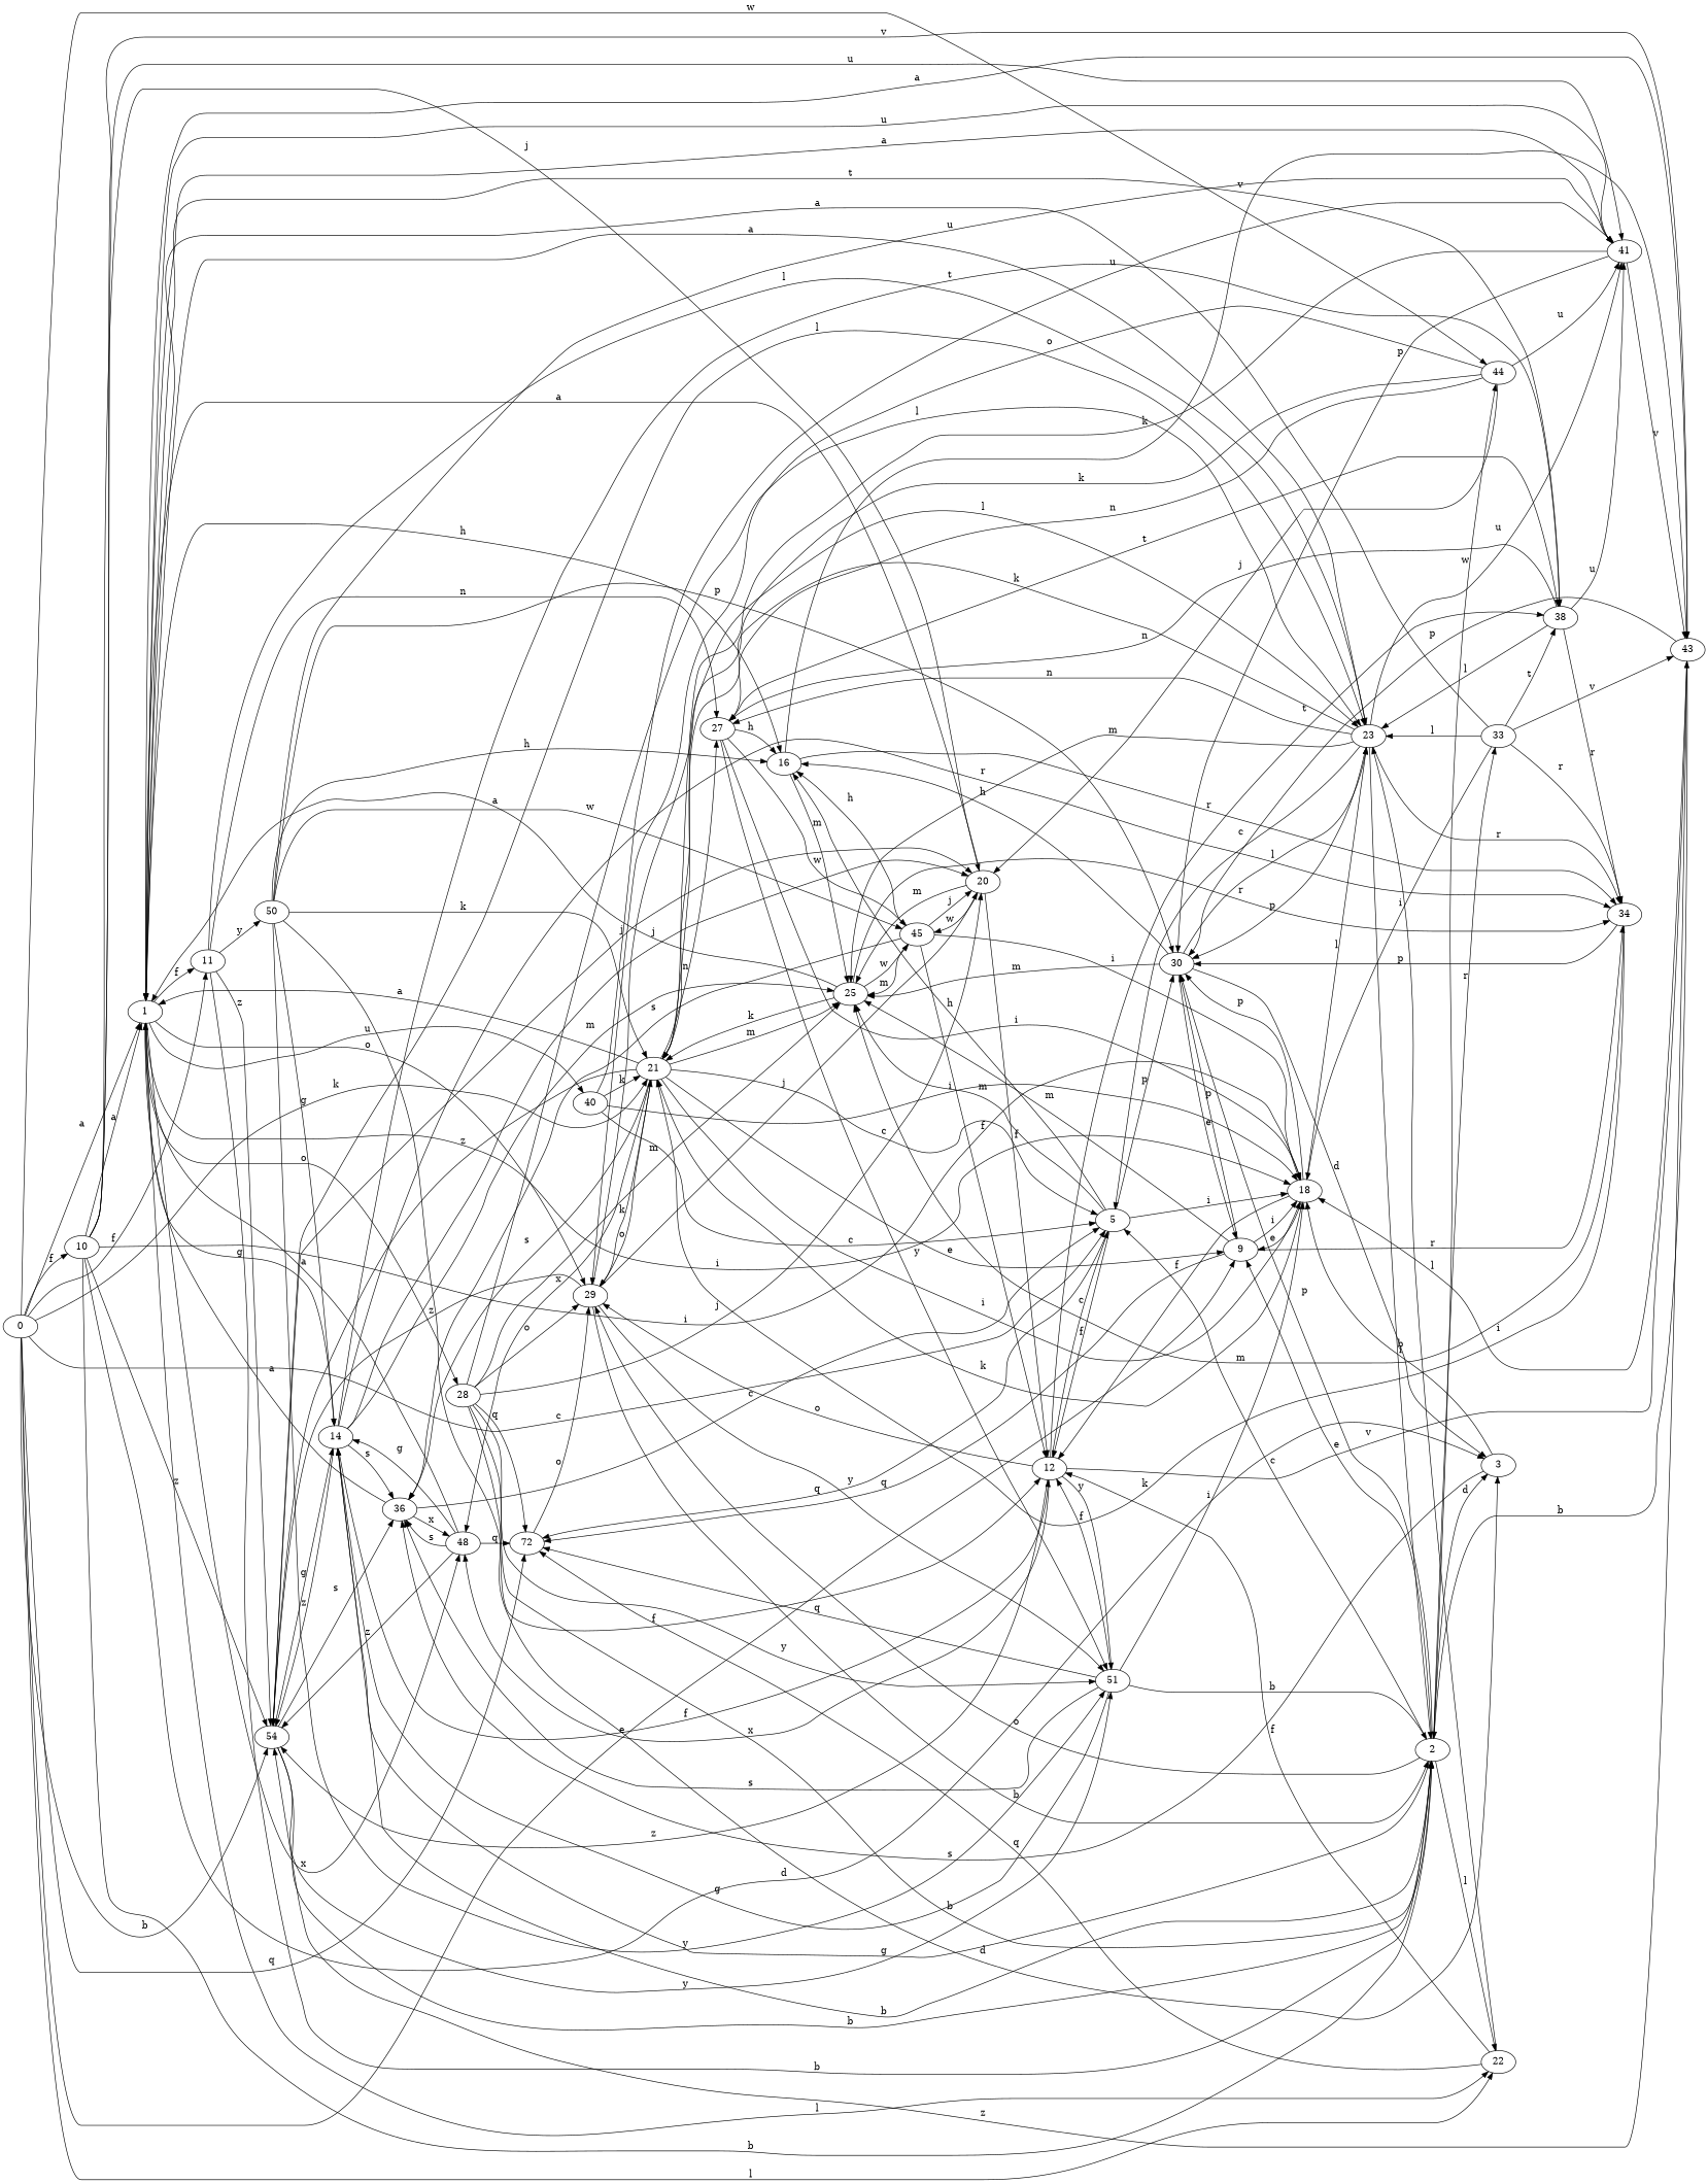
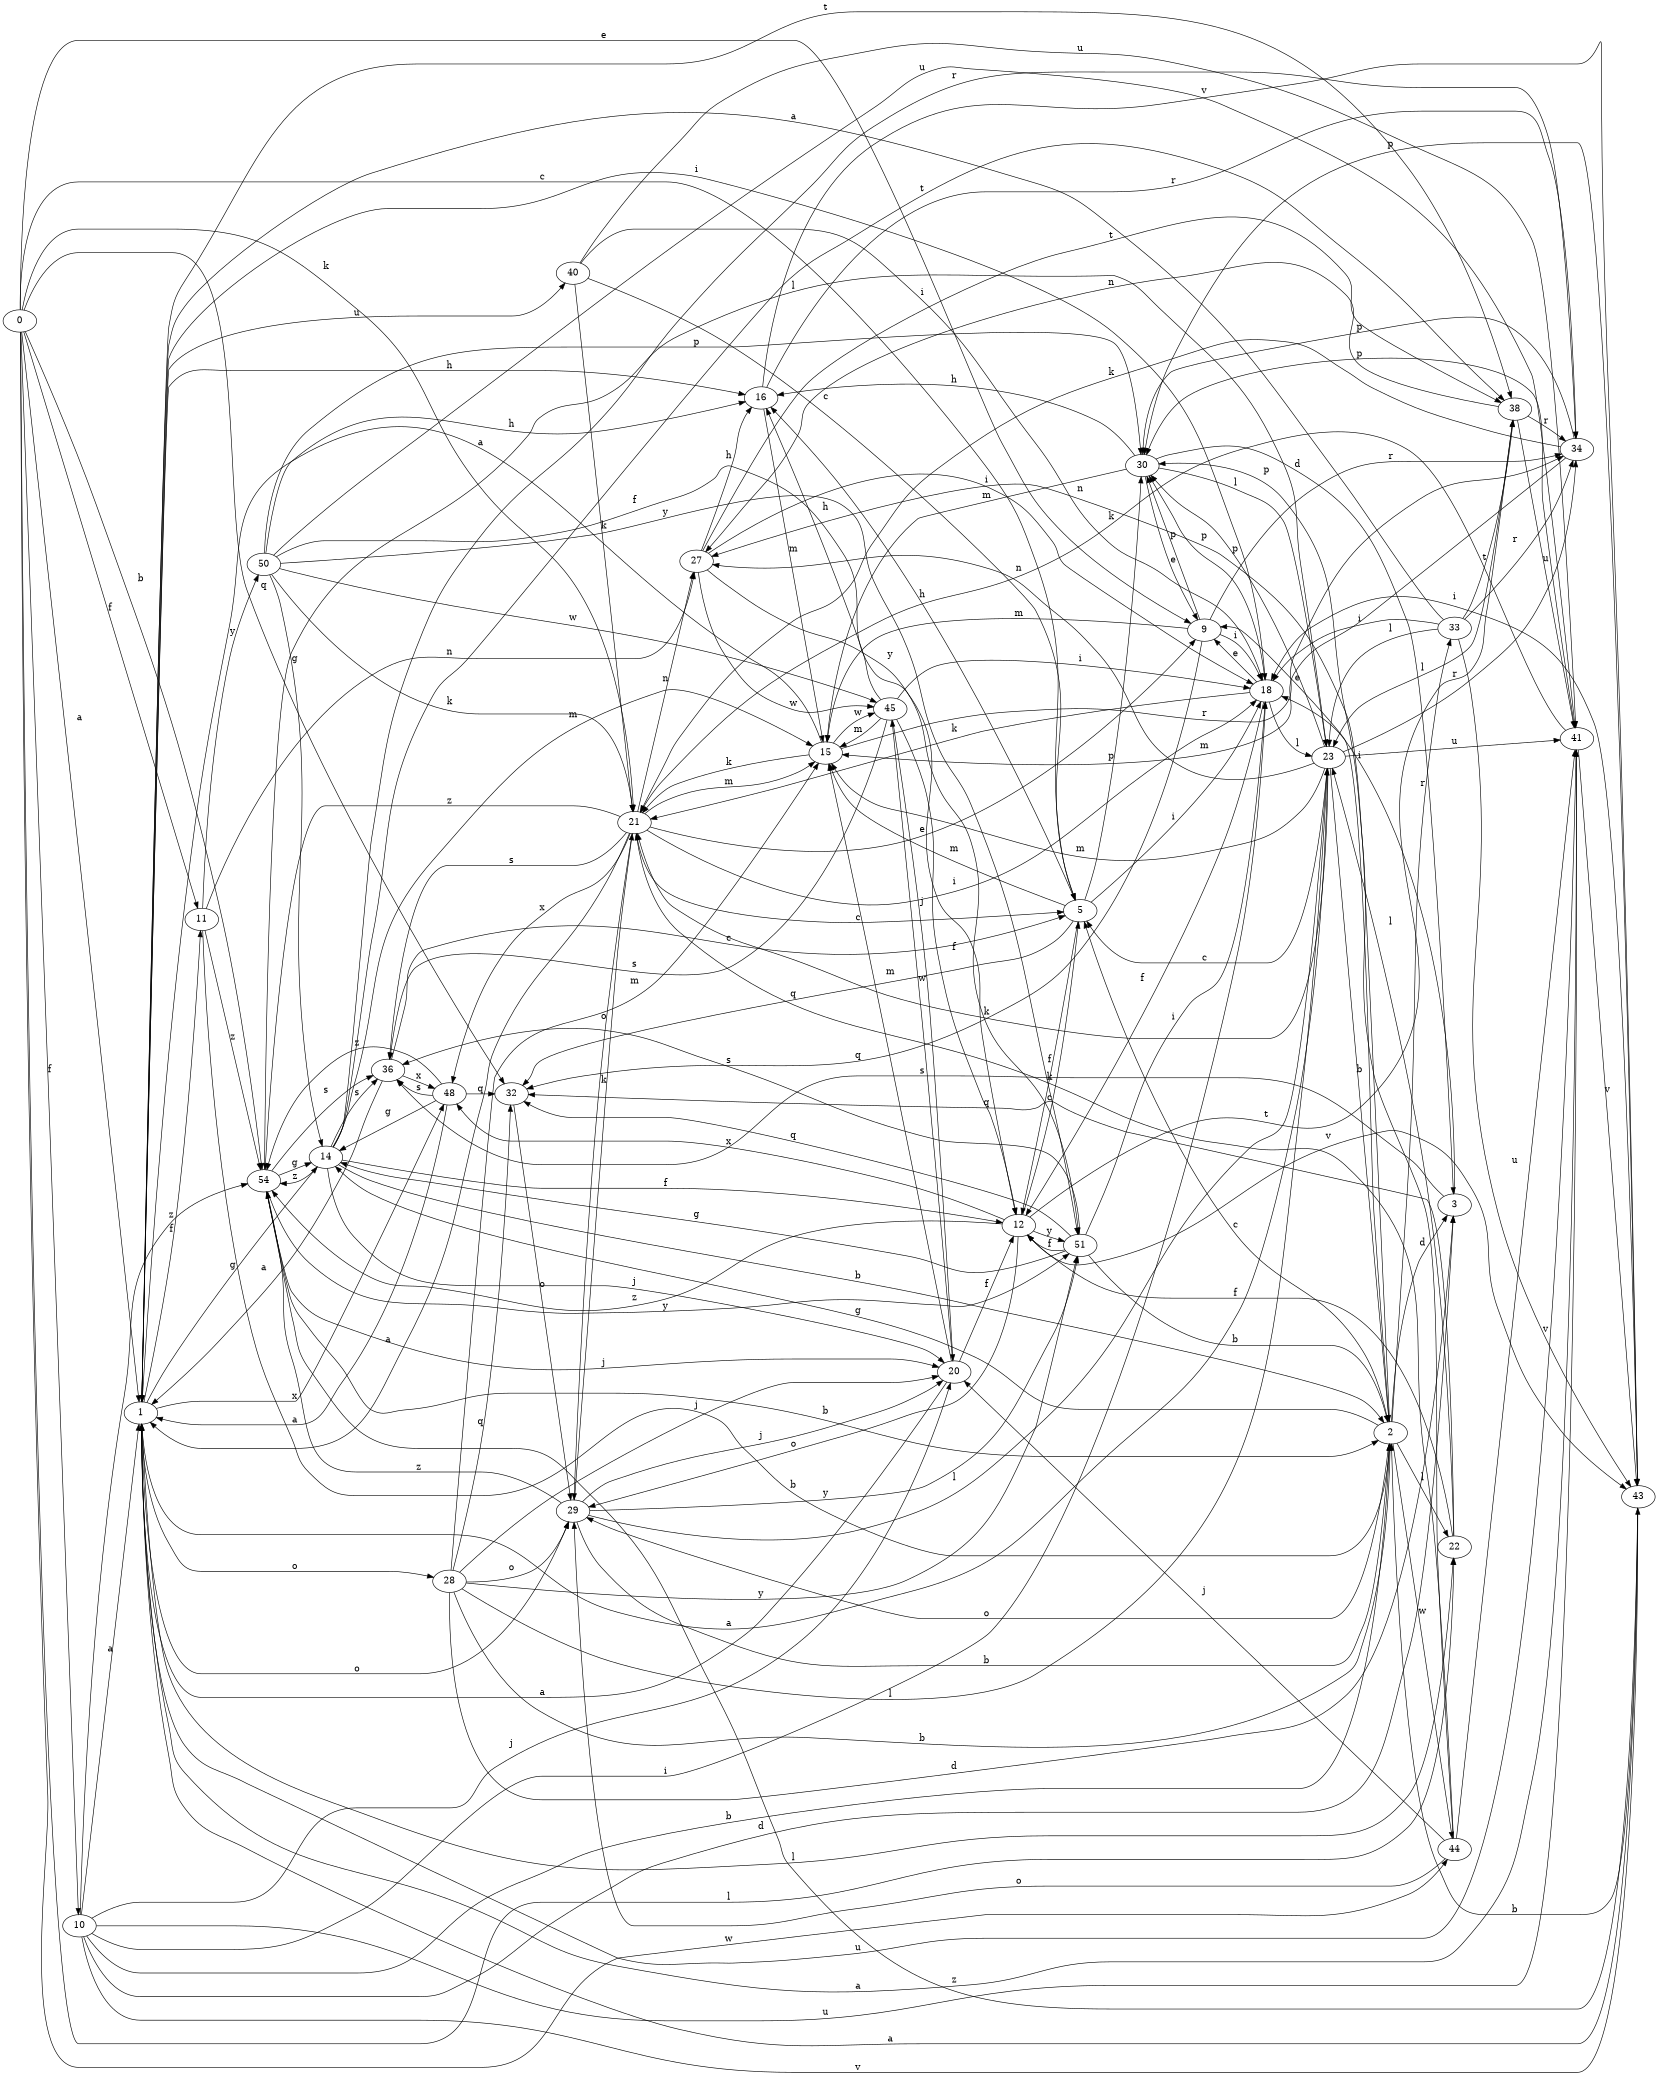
  strict digraph {
    rankdir=LR
    0
    1
    5
    9
    10
    11
    21
    22
-   32 [label=72]
+   32
    44
    54
    14
    16
    18
    28
    29
    38
    40
    41
    48
    30
    12
-   25
+   25 [label=15]
    34
    2
    n26 [label=3]
    20
    43
    23
    27
    50
    36
    51
    33
    45
    0 -> 1 [label=a]
    0 -> 5 [label=c]
    0 -> 9 [label=e]
    0 -> 10 [label=f]
    0 -> 11 [label=f]
    0 -> 21 [label=k]
    0 -> 22 [label=l]
    0 -> 32 [label=q]
    0 -> 44 [label=w]
    0 -> 54 [label=b]
    1 -> 11 [label=f]
    1 -> 22 [label=l]
    1 -> 14 [label=g]
    1 -> 16 [label=h]
    1 -> 18 [label=i]
    1 -> 28 [label=o]
    1 -> 29 [label=o]
    1 -> 38 [label=t]
    1 -> 40 [label=u]
    1 -> 41 [label=u]
    1 -> 48 [label=x]
    5 -> 32 [label=q]
    5 -> 16 [label=h]
    5 -> 18 [label=i]
    5 -> 30 [label=p]
    5 -> 12 [label=f]
    5 -> 25 [label=m]
    9 -> 32 [label=q]
    9 -> 18 [label=i]
    9 -> 30 [label=p]
    9 -> 25 [label=m]
    9 -> 34 [label=r]
    10 -> 1 [label=a]
    10 -> 54 [label=z]
    10 -> 18 [label=i]
    10 -> 41 [label=u]
    10 -> 2 [label=b]
    10 -> n26 [label=d]
    10 -> 20 [label=j]
    10 -> 43 [label=v]
    11 -> 54 [label=z]
    11 -> 2 [label=b]
-   11 -> 23 [label=l]
    11 -> 27 [label=n]
    11 -> 50 [label=y]
    21 -> 1 [label=a]
    21 -> 5 [label=c]
    21 -> 9 [label=e]
    21 -> 54 [label=z]
    21 -> 18 [label=i]
    21 -> 29 [label=o]
    21 -> 48 [label=x]
    21 -> 25 [label=m]
    21 -> 27 [label=n]
    21 -> 36 [label=s]
    22 -> 32 [label=q]
    22 -> 12 [label=f]
    22 -> 23 [label=l]
    32 -> 29 [label=o]
    44 -> 21 [label=k]
    44 -> 29 [label=o]
    44 -> 41 [label=u]
    44 -> 20 [label=j]
    44 -> 27 [label=n]
    54 -> 14 [label=g]
    54 -> 2 [label=b]
    54 -> 20 [label=j]
    54 -> 23 [label=l]
    54 -> 36 [label=s]
    54 -> 51 [label=y]
    14 -> 54 [label=z]
    14 -> 38 [label=t]
    14 -> 12 [label=f]
    14 -> 25 [label=m]
    14 -> 34 [label=r]
    14 -> 2 [label=b]
    14 -> 20 [label=j]
    14 -> 36 [label=s]
    16 -> 25 [label=m]
    16 -> 34 [label=r]
    16 -> 43 [label=v]
    18 -> 9 [label=e]
    18 -> 21 [label=k]
    18 -> 30 [label=p]
    18 -> 12 [label=f]
    18 -> 23 [label=l]
    28 -> 32 [label=q]
    28 -> 29 [label=o]
    28 -> 25 [label=m]
    28 -> 2 [label=b]
    28 -> n26 [label=d]
    28 -> 20 [label=j]
    28 -> 23 [label=l]
    28 -> 51 [label=y]
    29 -> 21 [label=k]
    29 -> 54 [label=z]
    29 -> 2 [label=b]
    29 -> 20 [label=j]
    29 -> 23 [label=l]
    29 -> 51 [label=y]
    38 -> 41 [label=u]
    38 -> 34 [label=r]
    38 -> 23 [label=l]
    38 -> 27 [label=n]
    40 -> 5 [label=c]
    40 -> 21 [label=k]
    40 -> 18 [label=i]
    40 -> 41 [label=u]
    41 -> 1 [label=a]
    41 -> 21 [label=k]
    41 -> 30 [label=p]
    41 -> 43 [label=v]
    48 -> 1 [label=a]
    48 -> 32 [label=q]
    48 -> 54 [label=z]
    48 -> 14 [label=g]
    48 -> 36 [label=s]
    30 -> 9 [label=e]
    30 -> 16 [label=h]
    30 -> 25 [label=m]
    30 -> n26 [label=d]
    30 -> 23 [label=l]
    12 -> 5 [label=c]
    12 -> 54 [label=z]
    12 -> 29 [label=o]
    12 -> 38 [label=t]
    12 -> 48 [label=x]
    12 -> 43 [label=v]
    12 -> 51 [label=y]
    25 -> 1 [label=a]
    25 -> 21 [label=k]
    25 -> 34 [label=r]
    25 -> 45 [label=w]
    34 -> 21 [label=k]
    34 -> 30 [label=p]
    34 -> 25 [label=m]
    2 -> 5 [label=c]
    2 -> 9 [label=e]
    2 -> 22 [label=l]
    2 -> 44 [label=w]
    2 -> 14 [label=g]
    2 -> 29 [label=o]
    2 -> 30 [label=p]
    2 -> n26 [label=d]
    2 -> 33 [label=r]
    n26 -> 18 [label=i]
    n26 -> 36 [label=s]
    20 -> 1 [label=a]
    20 -> 12 [label=f]
    20 -> 25 [label=m]
    20 -> 45 [label=w]
    43 -> 1 [label=a]
    43 -> 54 [label=z]
    43 -> 18 [label=i]
    43 -> 30 [label=p]
    43 -> 2 [label=b]
    23 -> 1 [label=a]
    23 -> 5 [label=c]
    23 -> 21 [label=k]
    23 -> 41 [label=u]
    23 -> 30 [label=p]
    23 -> 25 [label=m]
    23 -> 34 [label=r]
    23 -> 2 [label=b]
    23 -> 27 [label=n]
    27 -> 16 [label=h]
    27 -> 18 [label=i]
    27 -> 38 [label=t]
    27 -> 51 [label=y]
    27 -> 45 [label=w]
    50 -> 21 [label=k]
    50 -> 14 [label=g]
    50 -> 16 [label=h]
    50 -> 41 [label=u]
    50 -> 30 [label=p]
    50 -> 12 [label=f]
    50 -> 51 [label=y]
    50 -> 45 [label=w]
    36 -> 1 [label=a]
    36 -> 5 [label=c]
    36 -> 48 [label=x]
    51 -> 32 [label=q]
    51 -> 14 [label=g]
    51 -> 18 [label=i]
    51 -> 12 [label=f]
    51 -> 2 [label=b]
    51 -> 36 [label=s]
    33 -> 1 [label=a]
    33 -> 18 [label=i]
    33 -> 38 [label=t]
    33 -> 34 [label=r]
    33 -> 43 [label=v]
    33 -> 23 [label=l]
    45 -> 16 [label=h]
    45 -> 18 [label=i]
    45 -> 12 [label=f]
    45 -> 25 [label=m]
    45 -> 20 [label=j]
    45 -> 36 [label=s]
  }
